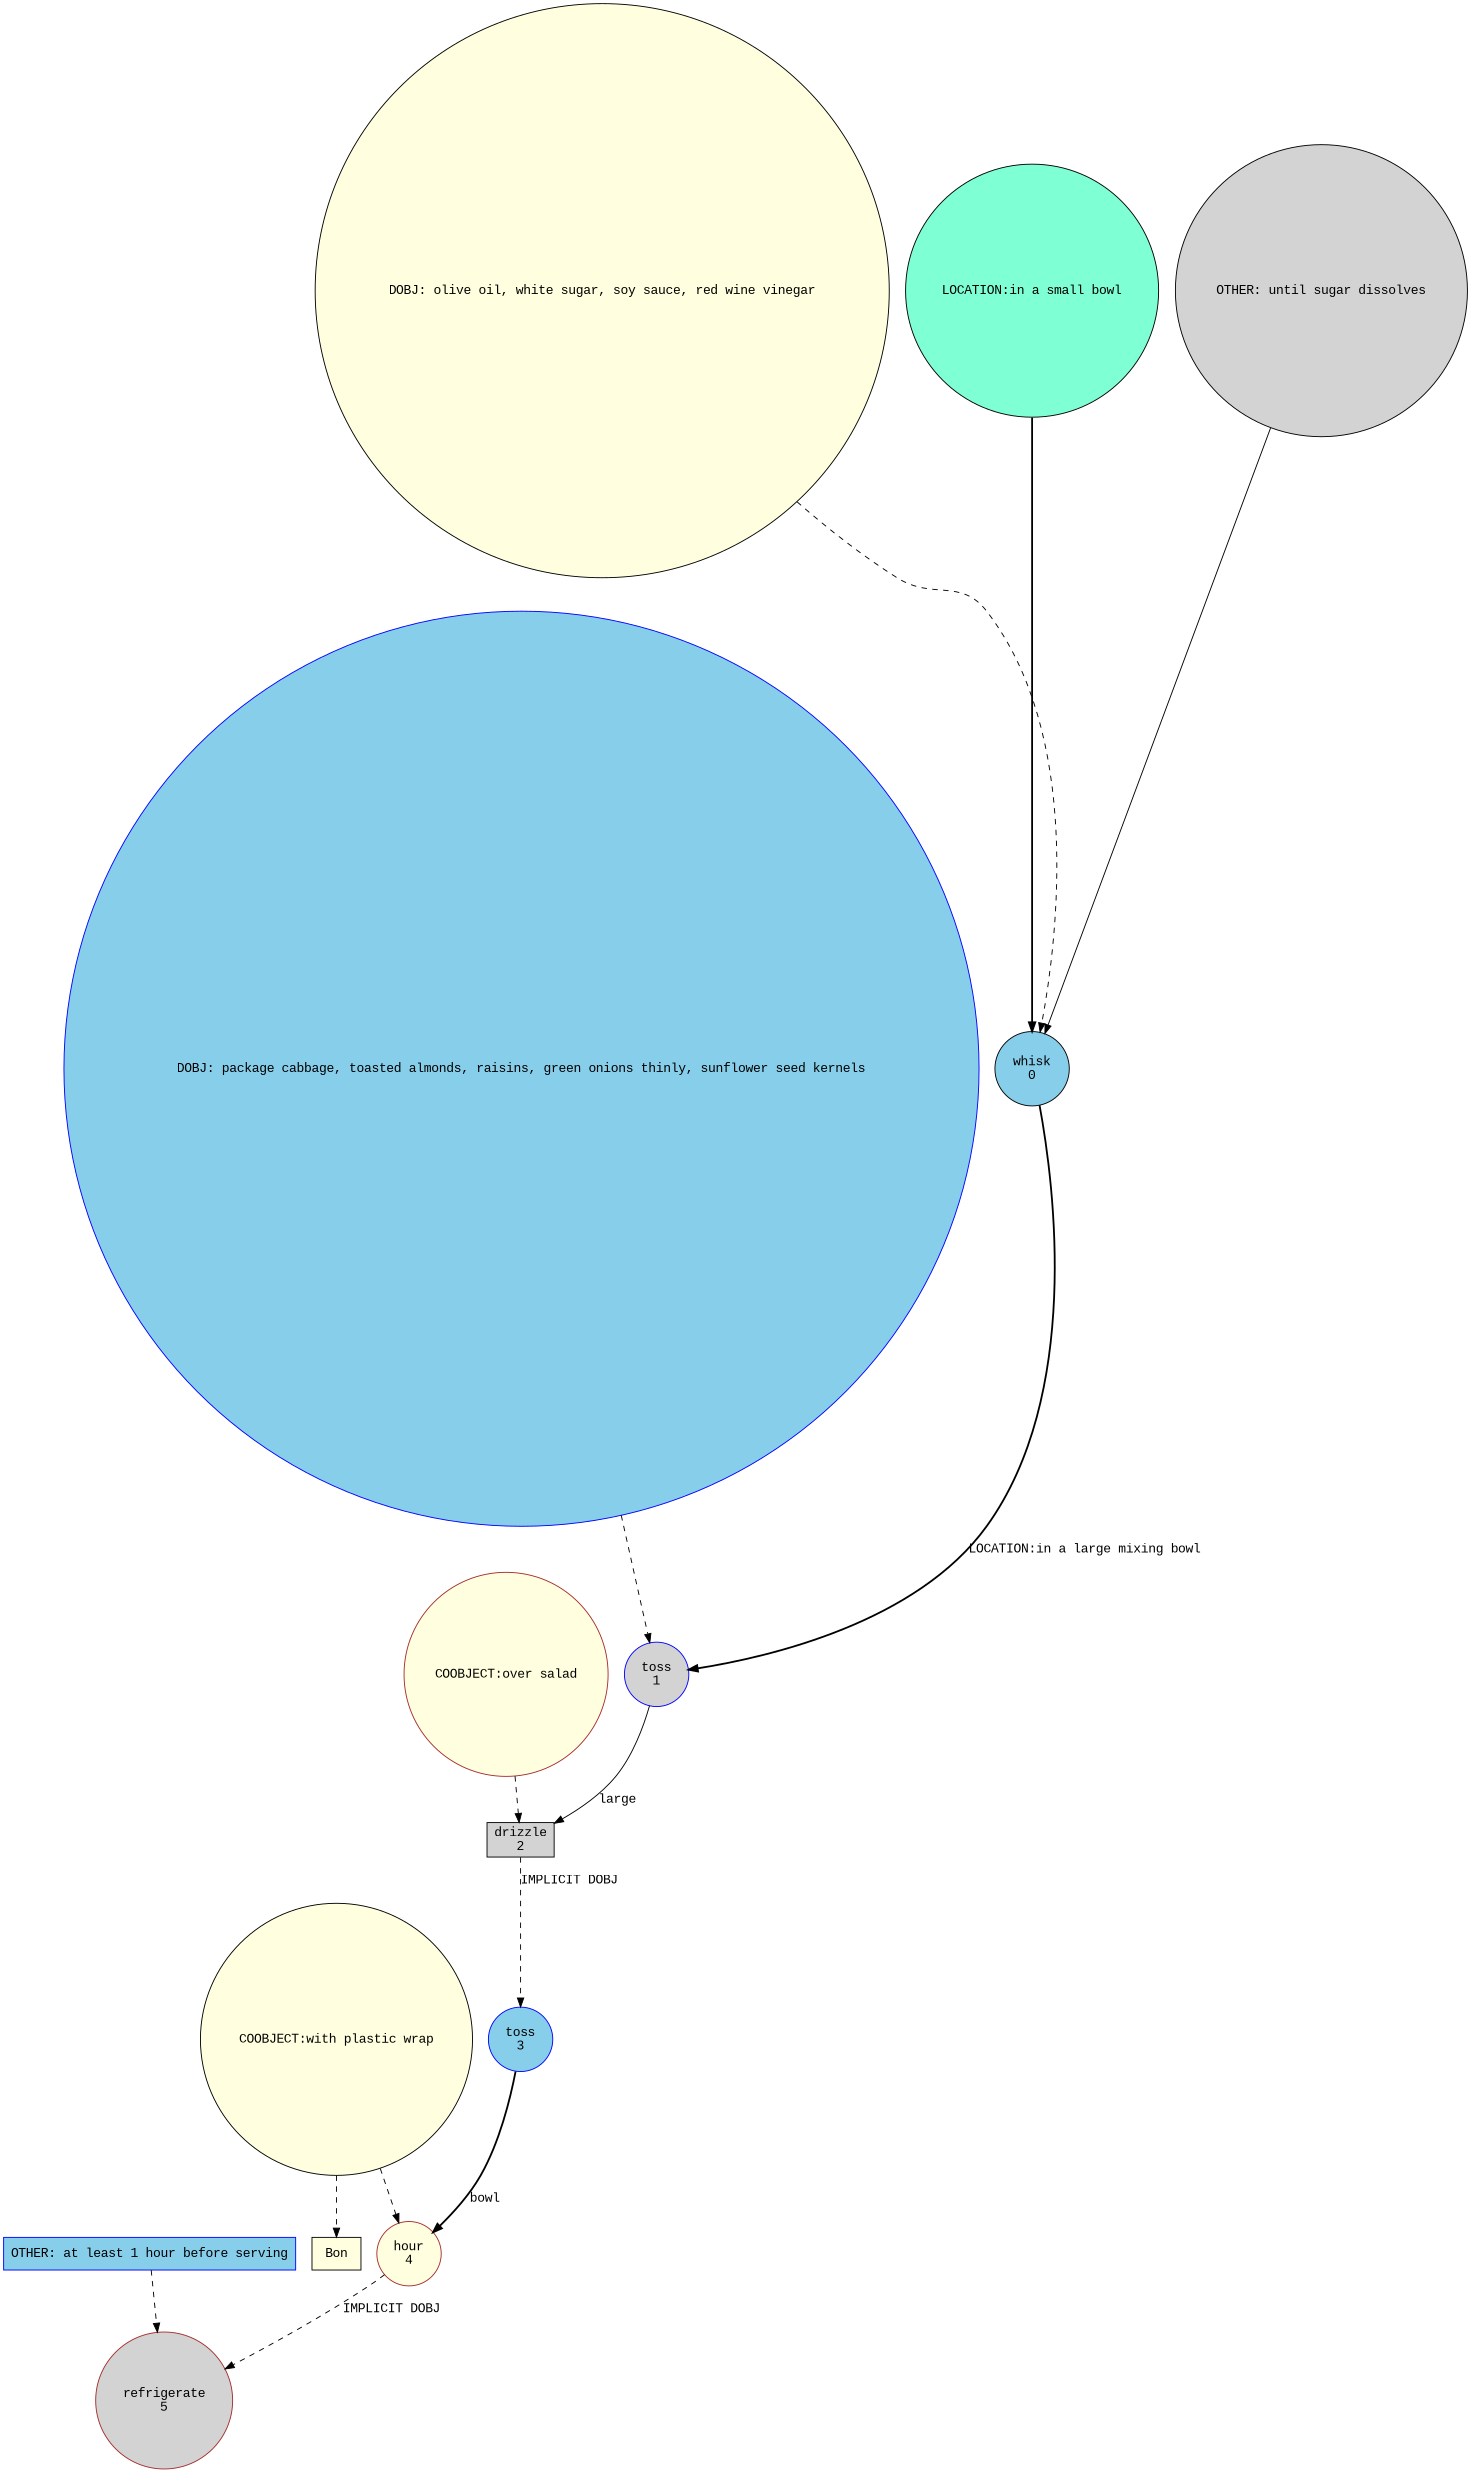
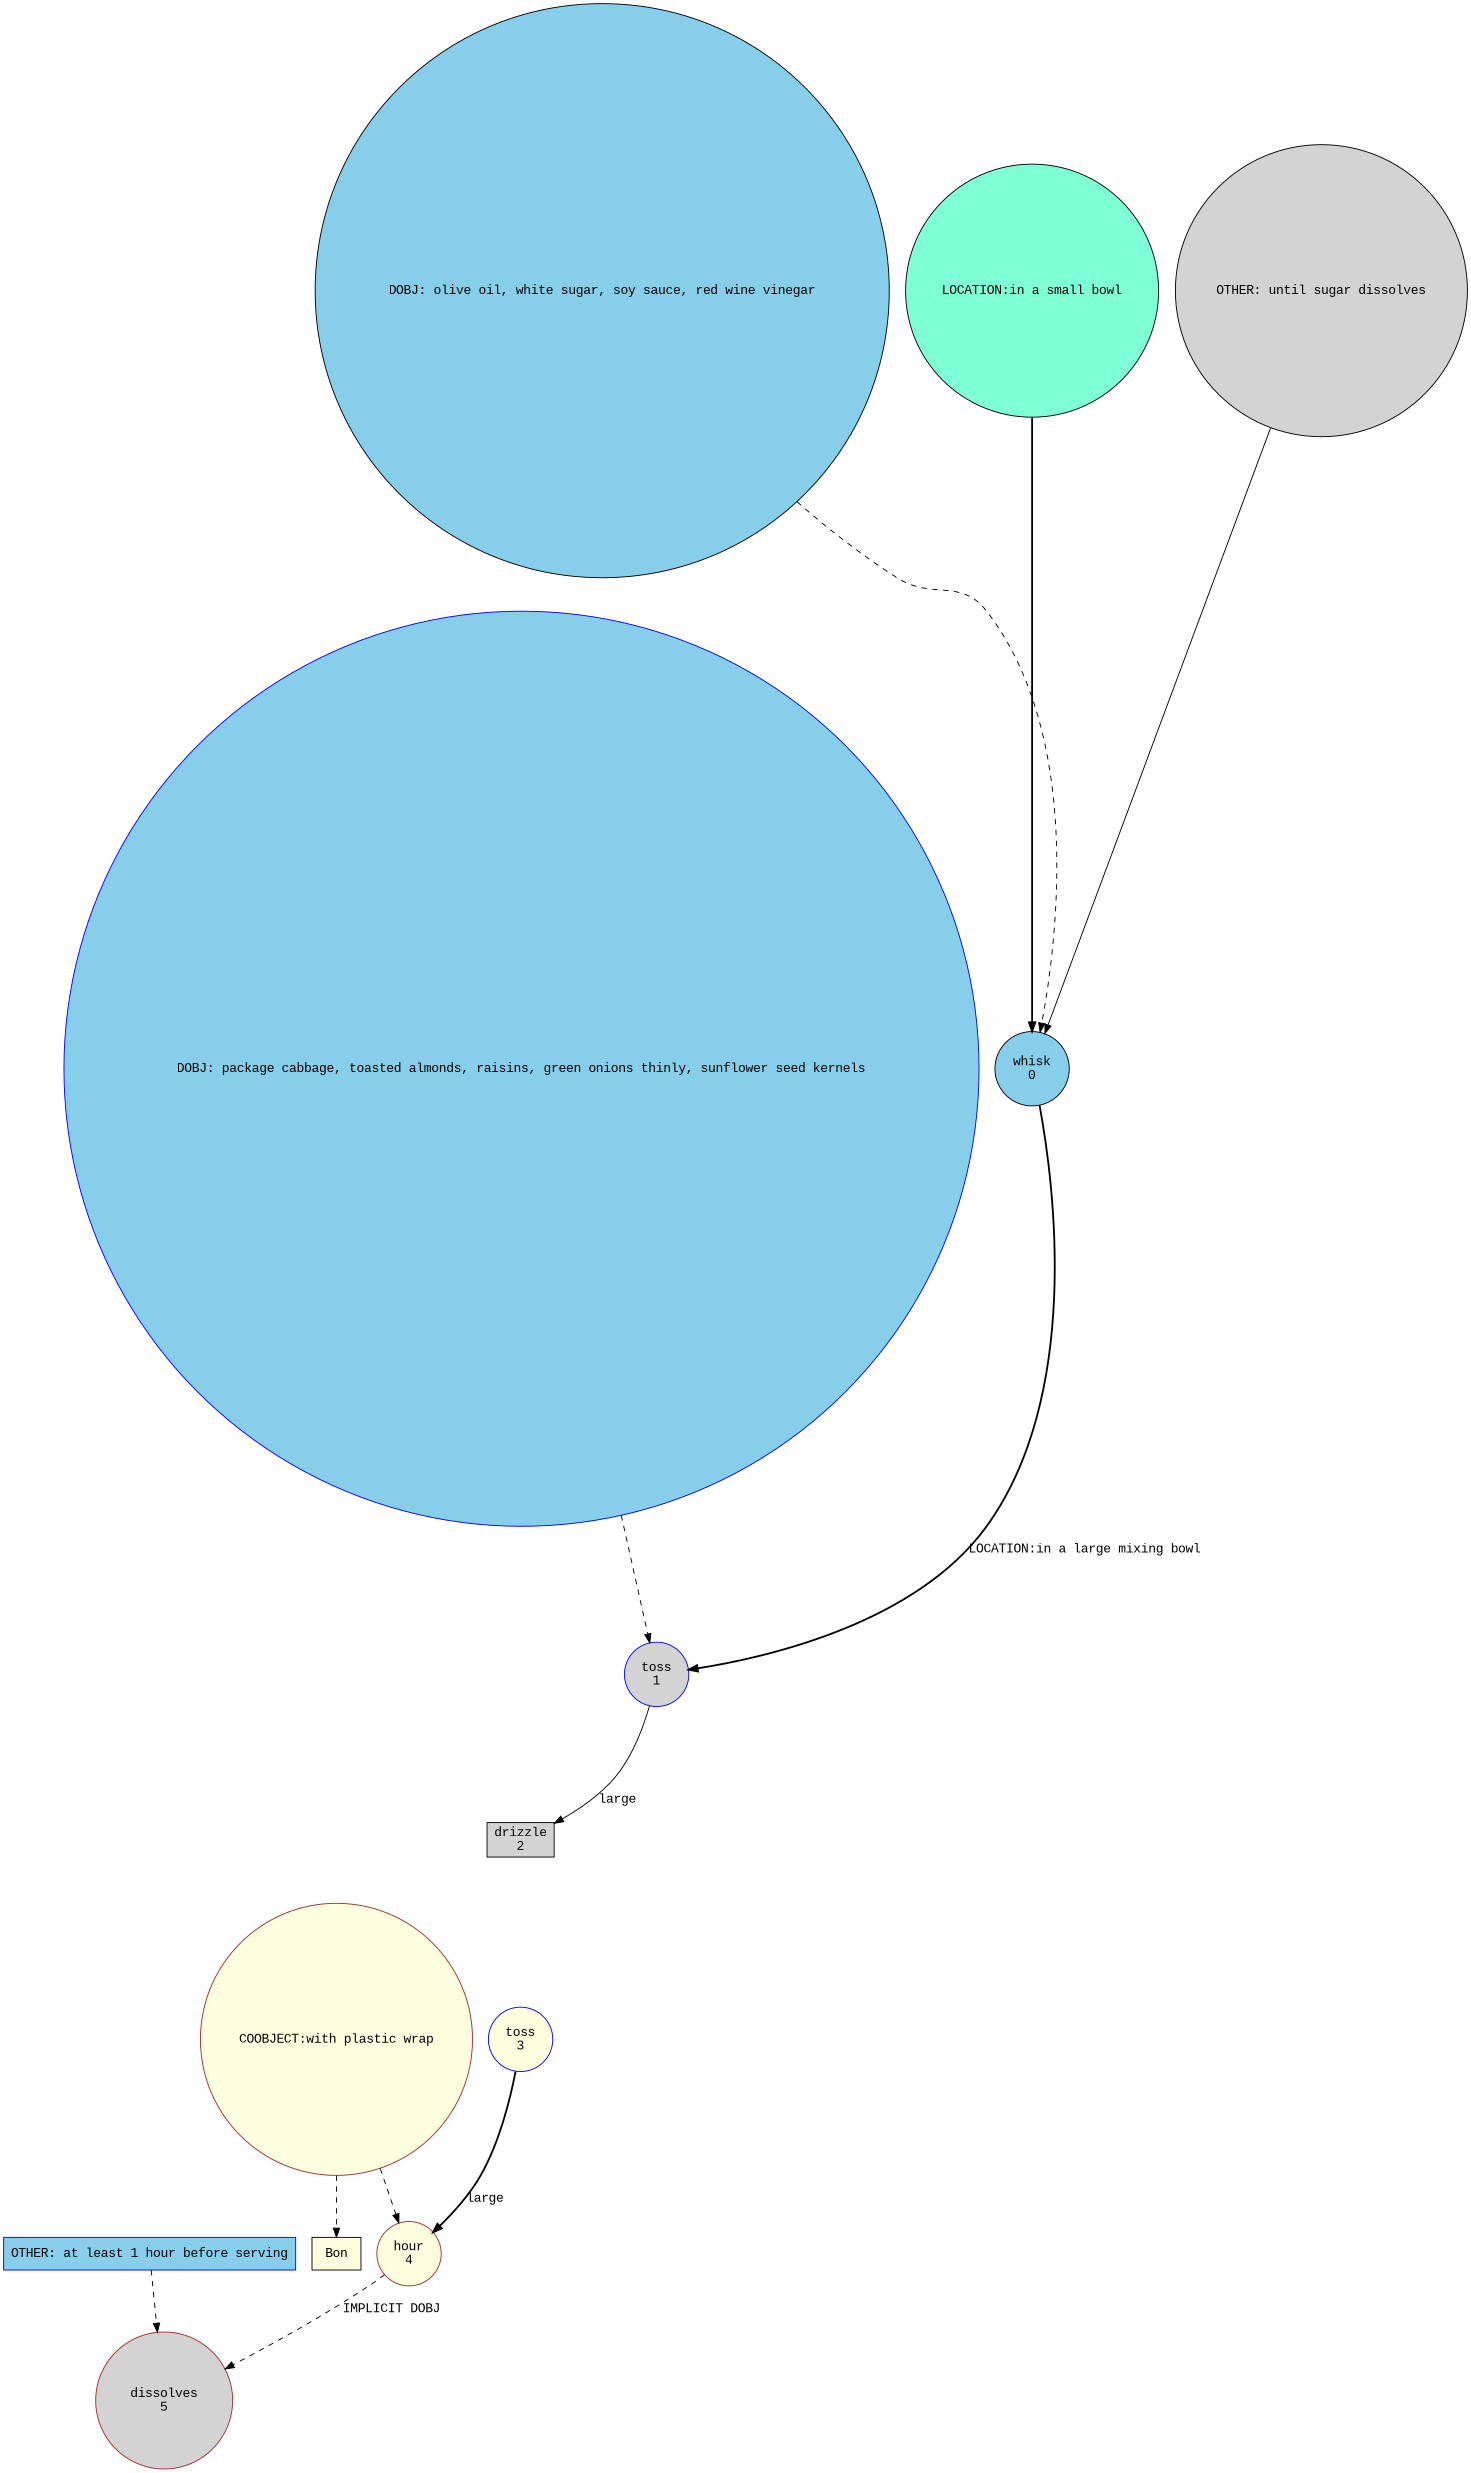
  digraph {
    fontname="Liberation Mono"
    node [color=black fillcolor=lightyellow fontname="Liberation Mono" shape=circle style=filled]
    edge [fontname="Liberation Mono" style=dashed]
    n1 [fillcolor=skyblue label="whisk\n0"]
    n2 [color=blue fillcolor=lightgrey label="toss\n1"]
    n3 [fillcolor=lightgrey label="drizzle\n2" shape=box]
-   n4 [color=blue fillcolor=skyblue label="toss\n3"]
+   n4 [color=blue label="toss\n3"]
    n5 [color=brown label="hour\n4"]
-   n6 [color=brown fillcolor=lightgrey label="refrigerate\n5"]
+   n6 [color=brown fillcolor=lightgrey label="dissolves\n5"]
    n7 [label=Bon shape=box]
-   n8 [label="DOBJ: olive oil, white sugar, soy sauce, red wine vinegar"]
+   n8 [fillcolor=skyblue label="DOBJ: olive oil, white sugar, soy sauce, red wine vinegar"]
    n9 [fillcolor=aquamarine label="LOCATION:in a small bowl"]
    n10 [fillcolor=lightgrey label="OTHER: until sugar dissolves"]
    n11 [color=blue fillcolor=skyblue label="DOBJ: package cabbage, toasted almonds, raisins, green onions thinly, sunflower seed kernels"]
-   n12 [color=brown label="COOBJECT:over salad"]
-   n13 [label="COOBJECT:with plastic wrap"]
+   n13 [color=brown label="COOBJECT:with plastic wrap"]
    n14 [color=blue fillcolor=skyblue label="OTHER: at least 1 hour before serving" shape=box]
    n1 -> n2 [label="LOCATION:in a large mixing bowl" style=bold]
    n2 -> n3 [label=large style=solid]
-   n3 -> n4 [label="IMPLICIT DOBJ"]
-   n4 -> n5 [label=bowl style=bold]
+   n4 -> n5 [label=large style=bold]
    n5 -> n6 [label="IMPLICIT DOBJ"]
    n8 -> n1
    n9 -> n1 [style=bold]
    n10 -> n1 [style=solid]
    n11 -> n2
-   n12 -> n3
    n13 -> n5
    n13 -> n7
    n14 -> n6
  }
